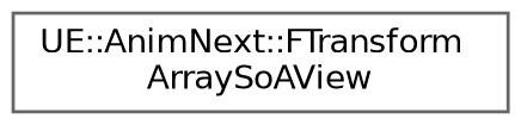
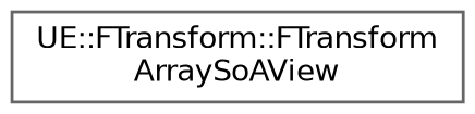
  digraph {
    rankdir=LR
-   n1 [color=grey40 fillcolor=white fontname=Helvetica fontsize=10 height=0.2 label="UE::AnimNext::FTransform\lArraySoAView" shape=box style=filled width=0.4]
+   n1 [color=grey40 fillcolor=white fontname=Helvetica fontsize=10 height=0.2 label="UE::FTransform::FTransform\lArraySoAView" shape=box style=filled width=0.4]
  }
